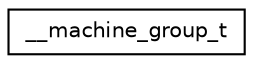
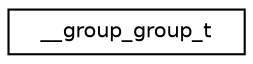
  digraph {
    rankdir=LR
-   n1 [color=black fillcolor=white fontname=Helvetica fontsize=10 height=0.2 label=__machine_group_t shape=record style=filled width=0.4]
+   n1 [color=black fillcolor=white fontname=Helvetica fontsize=10 height=0.2 label=__group_group_t shape=record style=filled width=0.4]
  }
